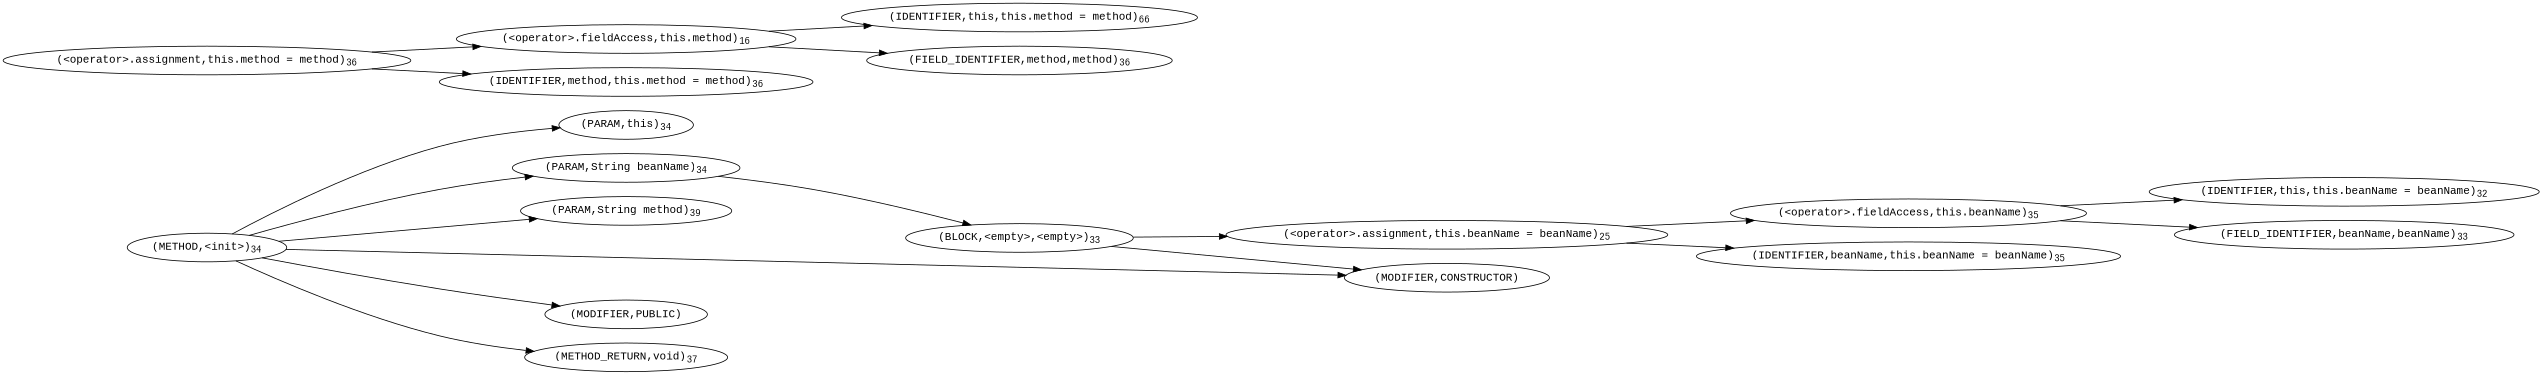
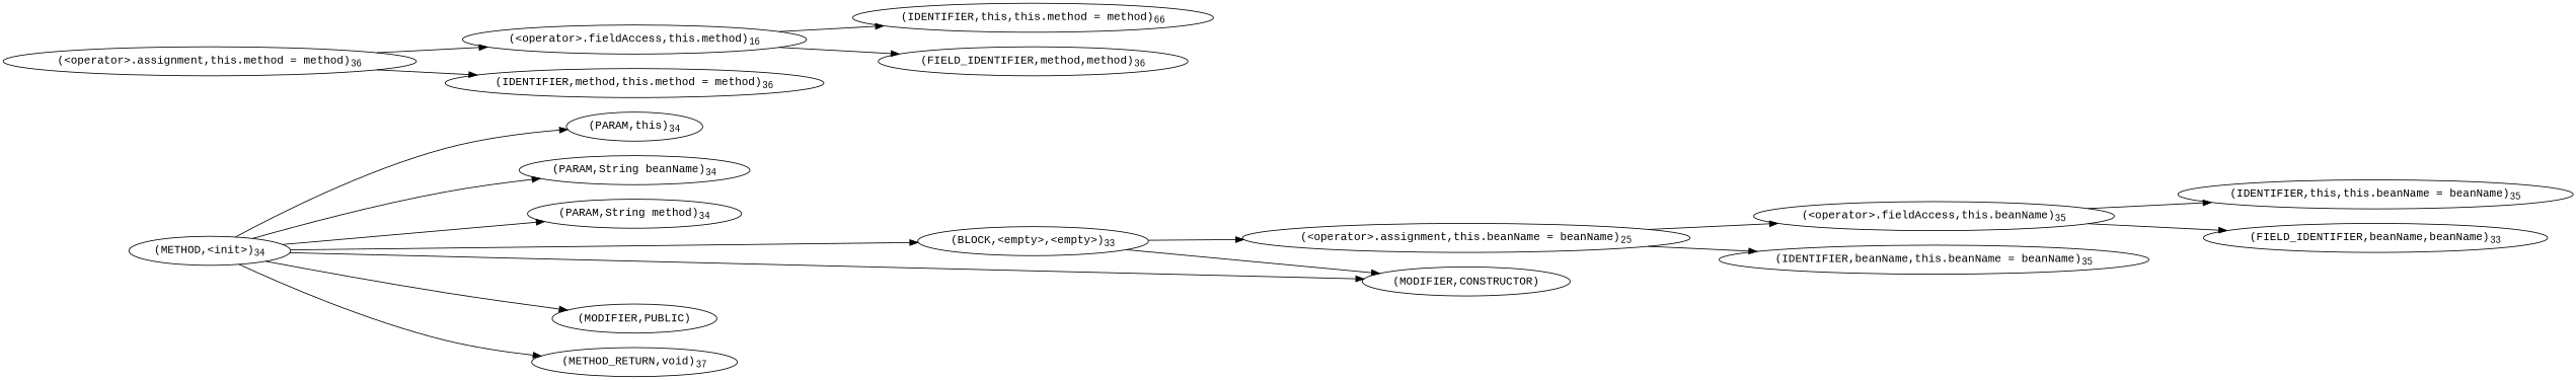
  digraph {
    fontname="Liberation Mono"
    rankdir=LR
    node [fontname="Liberation Mono"]
    edge [fontname="Liberation Mono"]
    n1 [label=<(METHOD,&lt;init&gt;)<SUB>34</SUB>>]
    n2 [label=<(PARAM,this)<SUB>34</SUB>>]
    n3 [label=<(PARAM,String beanName)<SUB>34</SUB>>]
-   n4 [label=<(PARAM,String method)<SUB>39</SUB>>]
+   n4 [label=<(PARAM,String method)<SUB>34</SUB>>]
    n5 [label=<(BLOCK,&lt;empty&gt;,&lt;empty&gt;)<SUB>33</SUB>>]
    n6 [label=<(MODIFIER,CONSTRUCTOR)>]
    n7 [label=<(MODIFIER,PUBLIC)>]
    n8 [label=<(METHOD_RETURN,void)<SUB>37</SUB>>]
    n9 [label=<(&lt;operator&gt;.assignment,this.beanName = beanName)<SUB>25</SUB>>]
    n10 [label=<(&lt;operator&gt;.fieldAccess,this.beanName)<SUB>35</SUB>>]
    n11 [label=<(IDENTIFIER,beanName,this.beanName = beanName)<SUB>35</SUB>>]
    n12 [label=<(&lt;operator&gt;.assignment,this.method = method)<SUB>36</SUB>>]
    n13 [label=<(&lt;operator&gt;.fieldAccess,this.method)<SUB>16</SUB>>]
    n14 [label=<(IDENTIFIER,method,this.method = method)<SUB>36</SUB>>]
-   n15 [label=<(IDENTIFIER,this,this.beanName = beanName)<SUB>32</SUB>>]
+   n15 [label=<(IDENTIFIER,this,this.beanName = beanName)<SUB>35</SUB>>]
    n16 [label=<(FIELD_IDENTIFIER,beanName,beanName)<SUB>33</SUB>>]
    n17 [label=<(IDENTIFIER,this,this.method = method)<SUB>66</SUB>>]
    n18 [label=<(FIELD_IDENTIFIER,method,method)<SUB>36</SUB>>]
    n1 -> n2
    n1 -> n3
    n1 -> n4
-   n3 -> n5
+   n1 -> n5
    n1 -> n6
    n1 -> n7
    n1 -> n8
    n5 -> n6
    n5 -> n9
    n9 -> n10
    n9 -> n11
    n10 -> n15
    n10 -> n16
    n12 -> n13
    n12 -> n14
    n13 -> n17
    n13 -> n18
  }
